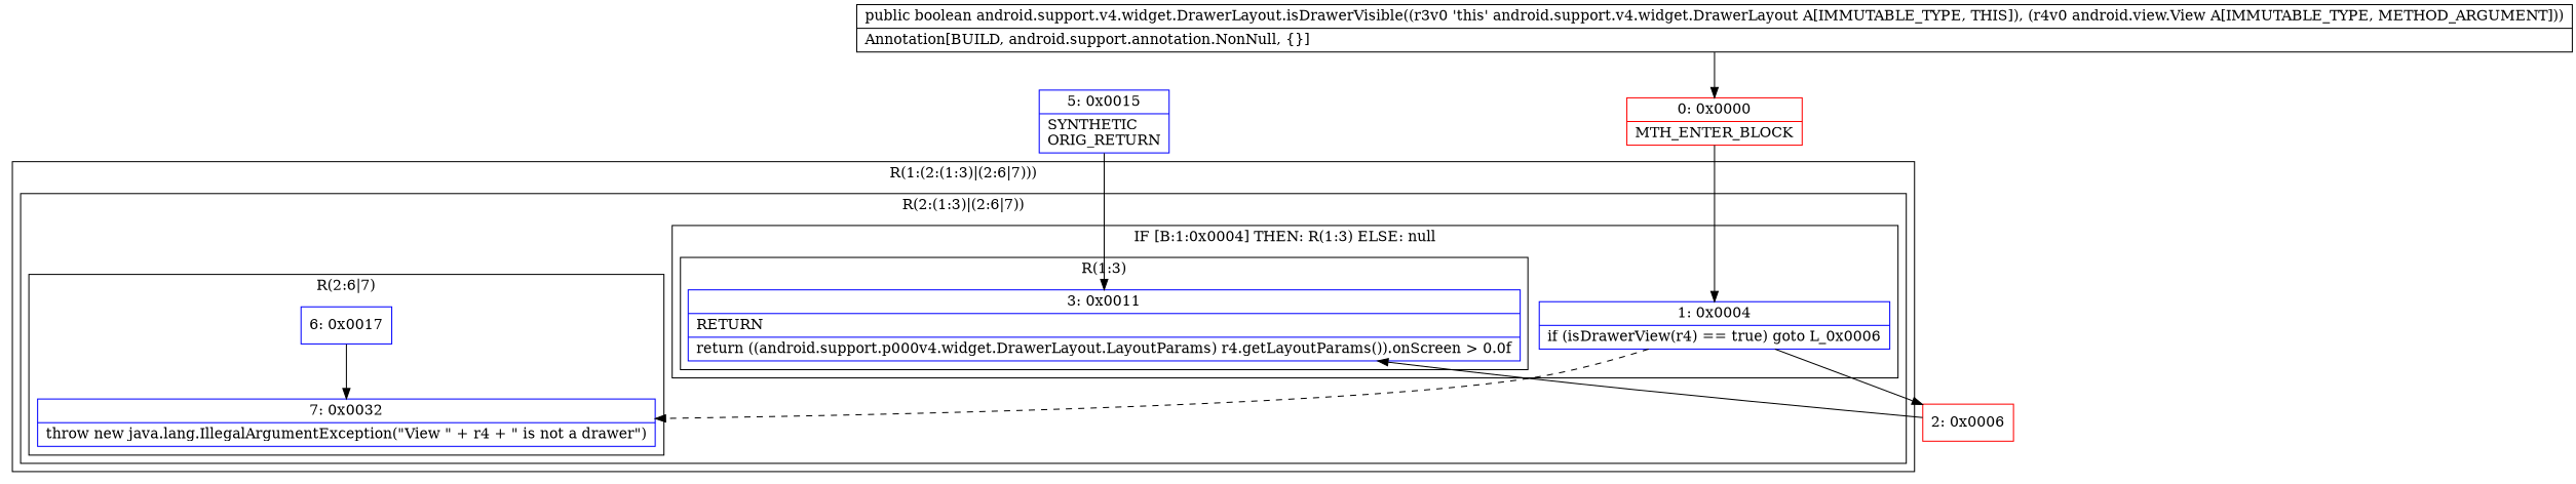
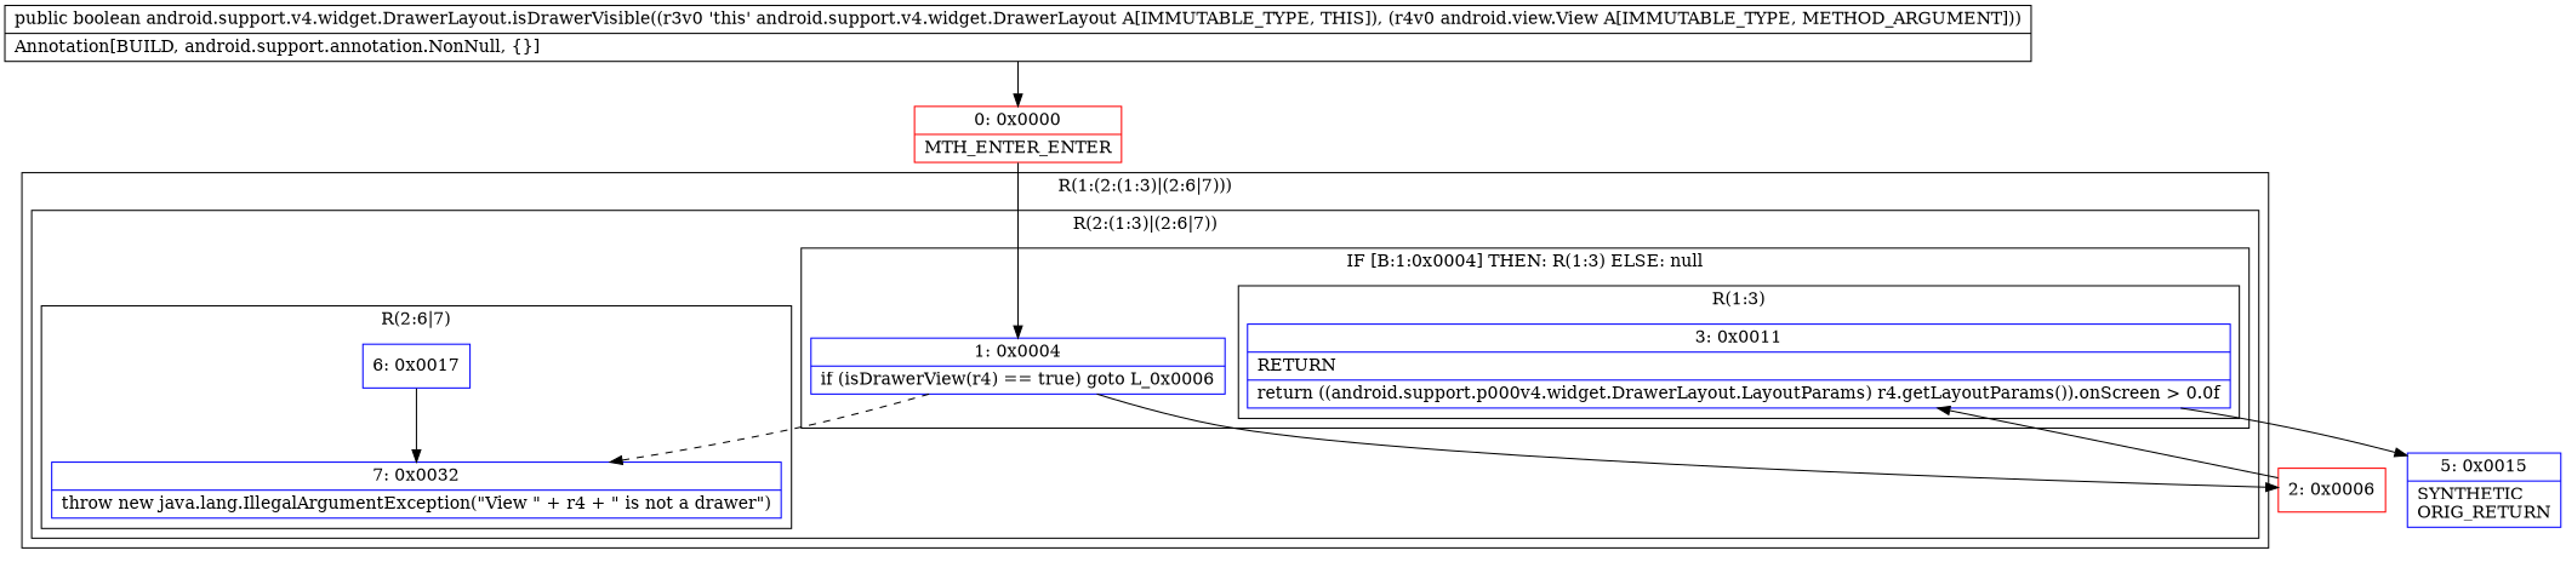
  digraph {
    node [color=blue shape=record]
    n1 [label="{3\:\ 0x0011|RETURN\l|return ((android.support.p000v4.widget.DrawerLayout.LayoutParams) r4.getLayoutParams()).onScreen \> 0.0f\l}"]
    n2 [label="{1\:\ 0x0004|if (isDrawerView(r4) == true) goto L_0x0006\l}"]
    n3 [label="{6\:\ 0x0017}"]
    n4 [label="{7\:\ 0x0032|throw new java.lang.IllegalArgumentException(\"View \" + r4 + \" is not a drawer\")\l}"]
    n5 [label="{5\:\ 0x0015|SYNTHETIC\lORIG_RETURN\l}"]
    n6 [color=red label="{2\:\ 0x0006}"]
-   n7 [color=red label="{0\:\ 0x0000|MTH_ENTER_BLOCK\l}"]
+   n7 [color=red label="{0\:\ 0x0000|MTH_ENTER_ENTER\l}"]
    n8 [label="{public boolean android.support.v4.widget.DrawerLayout.isDrawerVisible((r3v0 'this' android.support.v4.widget.DrawerLayout A[IMMUTABLE_TYPE, THIS]), (r4v0 android.view.View A[IMMUTABLE_TYPE, METHOD_ARGUMENT]))  | Annotation[BUILD, android.support.annotation.NonNull, \{\}]\l}" color=""]
    subgraph cluster_1 {
      label="R(1:(2:(1:3)|(2:6|7)))"
      subgraph cluster_2 {
        label="R(2:(1:3)|(2:6|7))"
        subgraph cluster_3 {
          label="IF [B:1:0x0004] THEN: R(1:3) ELSE: null"
          n2
          subgraph cluster_4 {
            label="R(1:3)"
            n1
          }
        }
        subgraph cluster_5 {
          label="R(2:6|7)"
          n3
          n4
        }
      }
    }
-   n5 -> n1
+   n1 -> n5
    n2 -> n4 [style=dashed]
    n2 -> n6
    n3 -> n4
    n6 -> n1
    n7 -> n2
    n8 -> n7
  }
